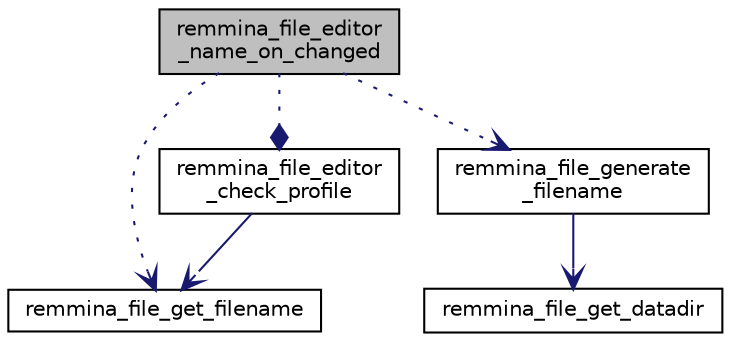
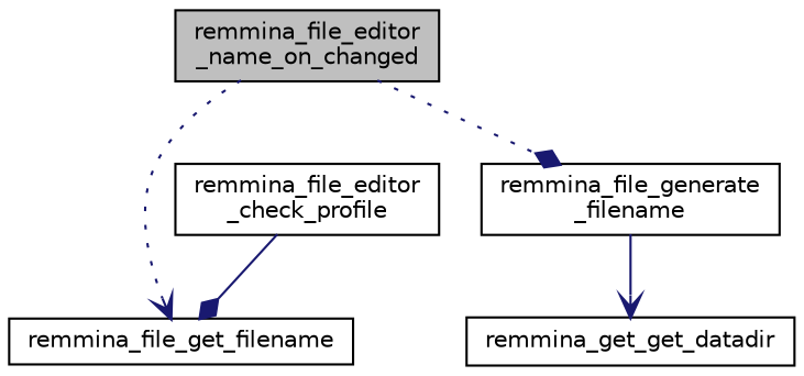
  digraph {
    rankdir=TB
    node [color=black fillcolor=white fontname=Helvetica fontsize=10 shape=record style=filled]
    edge [arrowhead=diamond color=midnightblue fontname=Helvetica fontsize=10 labelfontname=Helvetica labelfontsize=10 style=dotted]
    n1 [fillcolor=grey75 fontcolor=black height=0.2 label="remmina_file_editor\l_name_on_changed" width=0.4]
    n2 [height=0.2 label=remmina_file_get_filename width=0.4]
    n3 [height=0.2 label="remmina_file_generate\l_filename" width=0.4]
    n4 [height=0.2 label="remmina_file_editor\l_check_profile" width=0.4]
-   n5 [height=0.2 label=remmina_file_get_datadir width=0.4]
+   n5 [height=0.2 label=remmina_get_get_datadir width=0.4]
    n1 -> n2 [arrowhead=vee]
-   n1 -> n3 [arrowhead=vee]
-   n1 -> n4
+   n1 -> n3
    n3 -> n5 [arrowhead=vee style=solid]
-   n4 -> n2 [arrowhead=vee style=solid]
+   n4 -> n2 [style=solid]
  }
